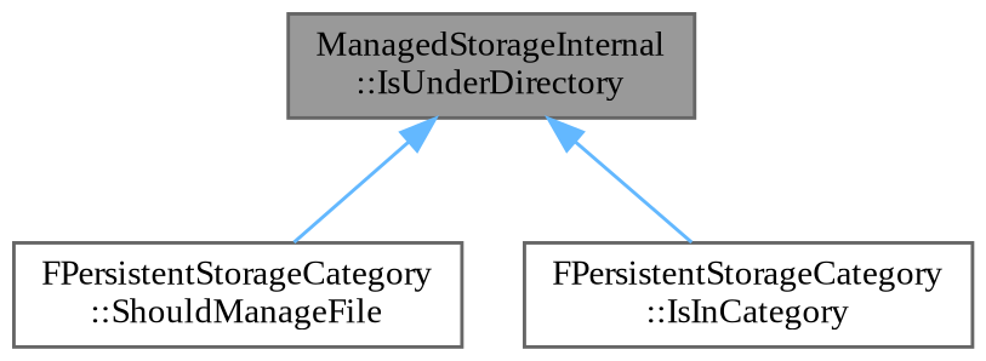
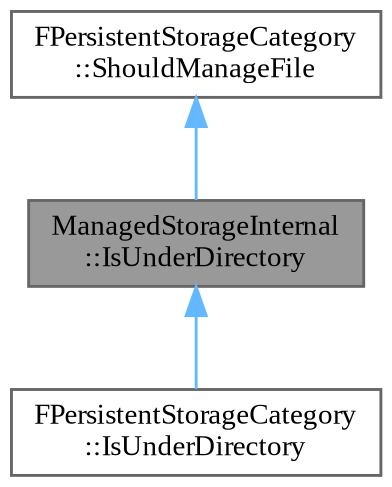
  digraph {
    fontname="Liberation Serif"
    rankdir=TB
    node [color=grey40 fillcolor=white fontname="Liberation Serif" fontsize=10 shape=box style=filled]
    edge [color=steelblue1 dir=back fontname="Liberation Serif" fontsize=10 labelfontname=Helvetica labelfontsize=10 style=solid]
    n1 [color=gray40 fillcolor=grey60 fontcolor=black height=0.2 label="ManagedStorageInternal\l::IsUnderDirectory" width=0.4]
    n2 [height=0.2 label="FPersistentStorageCategory\l::ShouldManageFile" width=0.4]
-   n3 [height=0.2 label="FPersistentStorageCategory\l::IsInCategory" width=0.4]
-   n1 -> n2
+   n3 [height=0.2 label="FPersistentStorageCategory\l::IsUnderDirectory" width=0.4]
+   n2 -> n1
    n1 -> n3
  }
